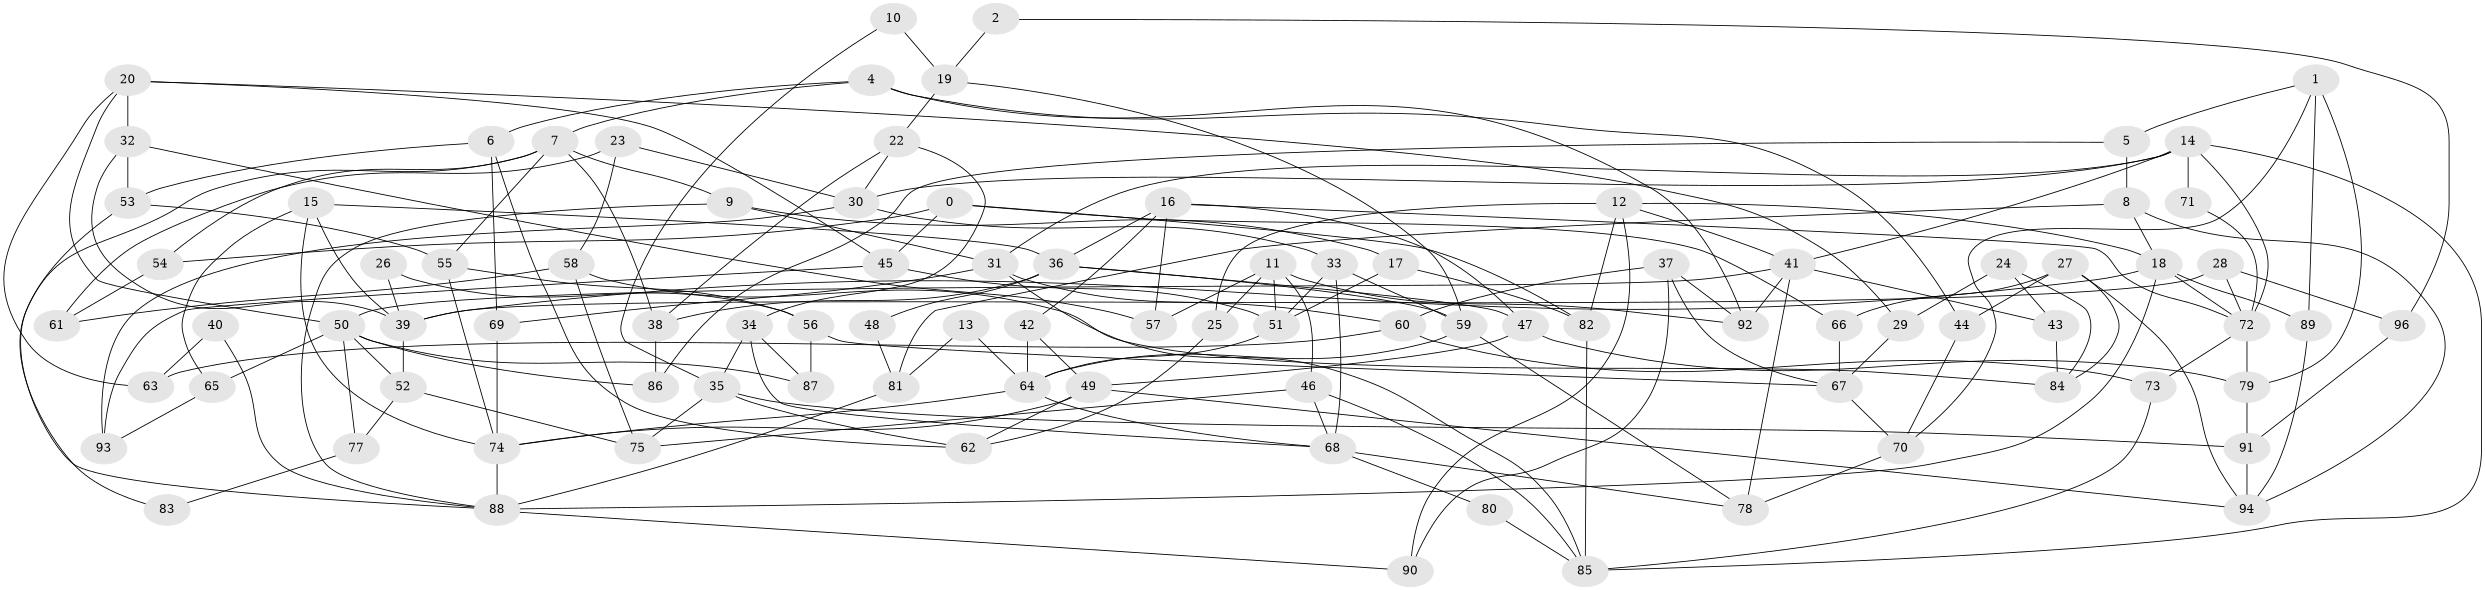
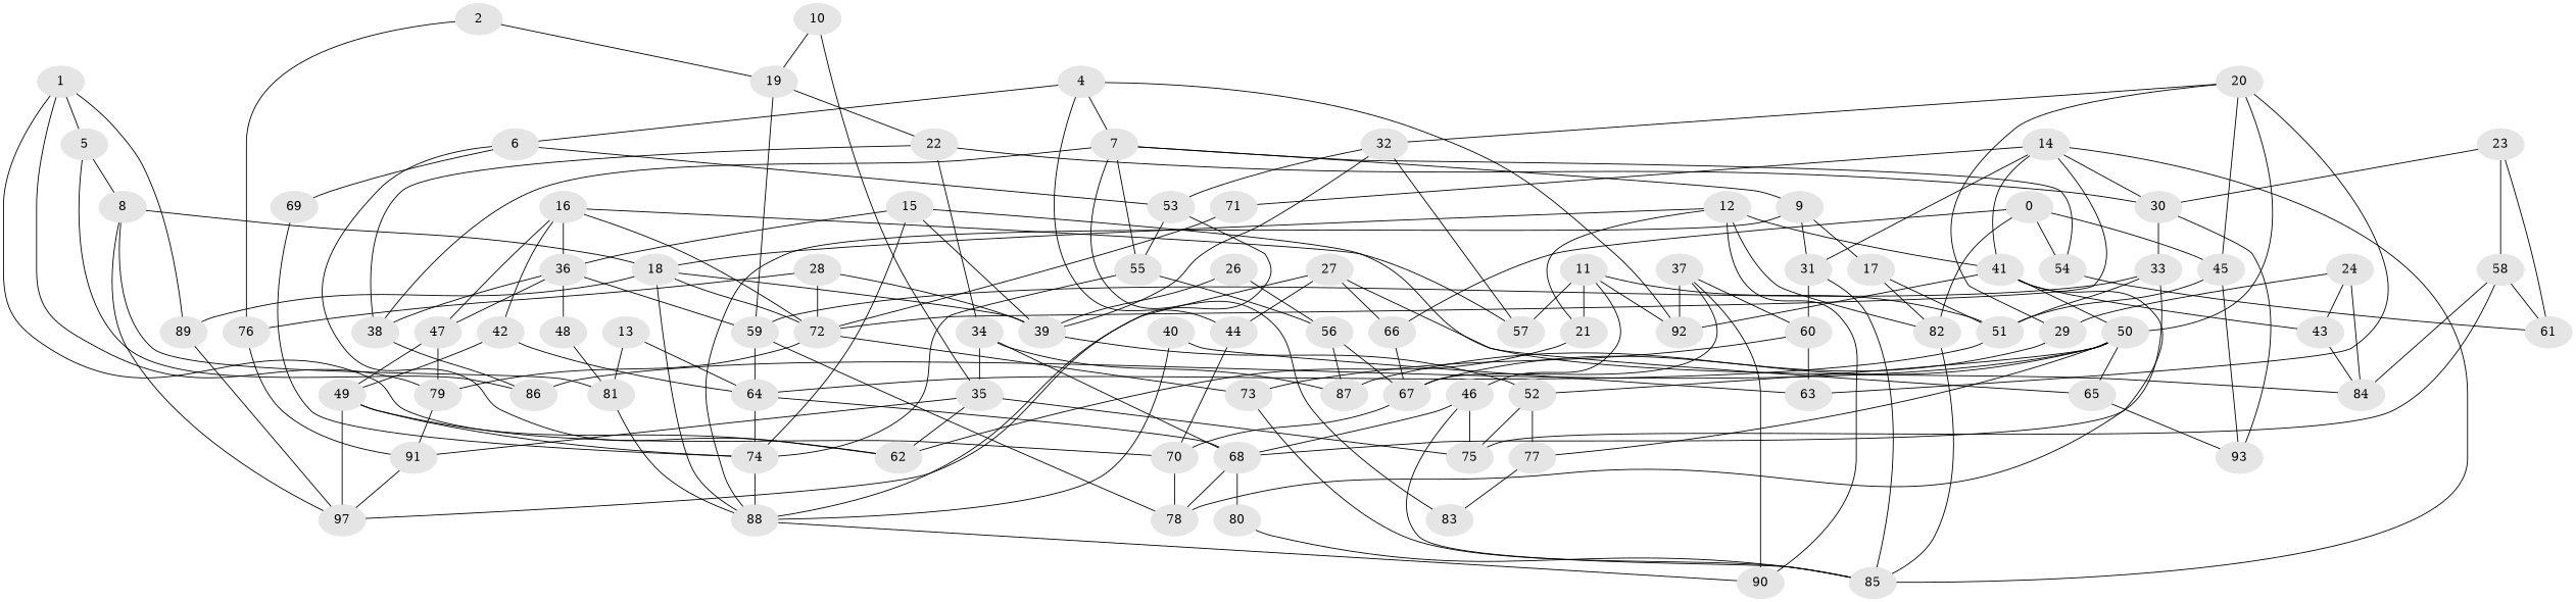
  graph {
    node [color=gray90 style=filled]
    1
    5
    70
    79
    89
    8
    86
    78
    91
-   94
+   94 [label=97]
    2
    19
-   76 [label=96]
+   76
    22
    59
    n16 [label=0]
    45
    54
    66
    82
    51
    93
    61
    67
    85
    4
    6
    7
    44
    92
    53
    62
    69
    9
    38
    55
    83
    18
    81
    88
    74
    17
    31
    56
    72
    39
    60
    90
    10
    35
    75
    11
-   25
+   25 [label=21]
    46
    57
    68
    64
    12
    41
    50
    43
    13
    14
    30
    71
    33
    73
    15
    36
    65
    47
    48
    52
    16
    42
    49
    34
    20
    29
    32
    63
    87
    77
    80
    23
    58
    84
    24
    26
    27
    28
    37
    40
    1 -- 5
    1 -- 70
    1 -- 79
    1 -- 89
    5 -- 8
    5 -- 86
    70 -- 78
    79 -- 91
    89 -- 94
    8 -- 94
    8 -- 18
    8 -- 81
    91 -- 94
    2 -- 19
    2 -- 76
    19 -- 22
    19 -- 59
    76 -- 91
    22 -- 38
    22 -- 30
    22 -- 34
    59 -- 78
    59 -- 64
    n16 -- 45
    n16 -- 54
    n16 -- 66
    n16 -- 82
    45 -- 51
    45 -- 93
    54 -- 61
    66 -- 67
    82 -- 85
    51 -- 64
    67 -- 70
    4 -- 6
    4 -- 7
    4 -- 44
    4 -- 92
    6 -- 53
    6 -- 62
    6 -- 69
    7 -- 54
    7 -- 9
    7 -- 38
    7 -- 55
    7 -- 83
    44 -- 70
    53 -- 55
    53 -- 88
    69 -- 74
    9 -- 88
    9 -- 17
    9 -- 31
    38 -- 86
    55 -- 74
    55 -- 56
    18 -- 89
    18 -- 88
    18 -- 72
    18 -- 39
    81 -- 88
    88 -- 90
    74 -- 88
    17 -- 82
    17 -- 51
    31 -- 85
-   31 -- 69
    31 -- 60
    56 -- 67
    56 -- 87
    72 -- 79
    72 -- 73
    39 -- 52
    60 -- 73
    60 -- 63
    10 -- 19
    10 -- 35
    35 -- 91
    35 -- 62
    35 -- 75
    11 -- 51
    11 -- 92
    11 -- 25
    11 -- 46
    11 -- 57
    25 -- 62
    46 -- 85
    46 -- 75
    46 -- 68
    68 -- 78
    68 -- 80
    64 -- 74
    64 -- 68
    12 -- 82
    12 -- 18
    12 -- 90
    12 -- 25
    12 -- 41
    41 -- 78
    41 -- 92
    41 -- 50
    41 -- 43
    50 -- 86
    50 -- 65
    50 -- 52
    50 -- 87
    50 -- 77
    43 -- 84
    13 -- 81
    13 -- 64
    14 -- 85
    14 -- 31
    14 -- 72
    14 -- 41
    14 -- 30
    14 -- 71
    30 -- 93
    30 -- 33
    71 -- 72
    33 -- 59
    33 -- 51
    33 -- 68
    73 -- 85
    15 -- 74
    15 -- 39
    15 -- 36
    15 -- 65
    36 -- 59
    36 -- 38
    36 -- 47
    36 -- 48
    65 -- 93
    47 -- 79
    47 -- 49
    48 -- 81
    52 -- 75
    52 -- 77
    16 -- 72
    16 -- 57
    16 -- 36
    16 -- 47
    16 -- 42
    42 -- 64
    42 -- 49
    49 -- 94
    49 -- 62
    49 -- 74
    34 -- 35
    34 -- 68
    34 -- 87
    20 -- 45
    20 -- 50
    20 -- 29
    20 -- 32
    20 -- 63
    29 -- 67
    32 -- 53
    32 -- 39
    32 -- 57
    77 -- 83
    80 -- 85
    23 -- 61
    23 -- 30
    23 -- 58
    58 -- 61
    58 -- 75
    58 -- 84
    24 -- 43
    24 -- 29
    24 -- 84
    26 -- 56
    26 -- 39
    27 -- 94
    27 -- 66
    27 -- 44
    27 -- 84
    28 -- 76
    28 -- 72
    28 -- 39
    37 -- 67
    37 -- 92
    37 -- 60
    37 -- 90
    40 -- 88
    40 -- 63
  }
